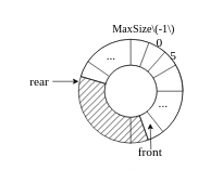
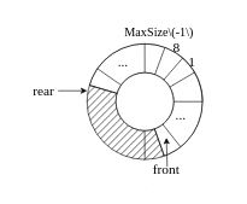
  <mxCell id="0" />
  <mxCell id="1" value="未命名图层" style="" parent="0" />
  <mxCell id="2" value="" style="endArrow=none;html=1;rounded=0;fontSize=19;fontFamily=Times New Roman;" parent="1" edge="1"><mxGeometry width="50" height="50" relative="1" as="geometry"><mxPoint x="110" y="140" as="sourcePoint" /><mxPoint x="160" y="90" as="targetPoint" /></mxGeometry></mxCell>
  <mxCell id="3" value="" style="endArrow=none;html=1;rounded=0;fontSize=19;fontFamily=Times New Roman;" parent="1" edge="1"><mxGeometry width="50" height="50" relative="1" as="geometry"><mxPoint x="110" y="150" as="sourcePoint" /><mxPoint x="170" y="90" as="targetPoint" /></mxGeometry></mxCell>
  <mxCell id="4" value="" style="endArrow=none;html=1;rounded=0;fontSize=19;fontFamily=Times New Roman;" parent="1" edge="1"><mxGeometry width="50" height="50" relative="1" as="geometry"><mxPoint x="110" y="160" as="sourcePoint" /><mxPoint x="170" y="100" as="targetPoint" /><Array as="points"><mxPoint x="140" y="130" /></Array></mxGeometry></mxCell>
  <mxCell id="5" value="" style="endArrow=none;html=1;rounded=0;fontSize=19;fontFamily=Times New Roman;" parent="1" edge="1"><mxGeometry width="50" height="50" relative="1" as="geometry"><mxPoint x="110" y="170" as="sourcePoint" /><mxPoint x="170" y="110" as="targetPoint" /><Array as="points"><mxPoint x="140" y="140" /></Array></mxGeometry></mxCell>
  <mxCell id="6" value="" style="endArrow=none;html=1;rounded=0;fontSize=19;fontFamily=Times New Roman;" parent="1" edge="1"><mxGeometry width="50" height="50" relative="1" as="geometry"><mxPoint x="120" y="170" as="sourcePoint" /><mxPoint x="180" y="110" as="targetPoint" /><Array as="points"><mxPoint x="150" y="140" /></Array></mxGeometry></mxCell>
  <mxCell id="7" value="" style="endArrow=none;html=1;rounded=0;fontSize=19;fontFamily=Times New Roman;" parent="1" edge="1"><mxGeometry width="50" height="50" relative="1" as="geometry"><mxPoint x="120" y="180" as="sourcePoint" /><mxPoint x="180" y="120" as="targetPoint" /><Array as="points"><mxPoint x="150" y="150" /></Array></mxGeometry></mxCell>
  <mxCell id="8" value="" style="endArrow=none;html=1;rounded=0;fontSize=19;fontFamily=Times New Roman;" parent="1" edge="1"><mxGeometry width="50" height="50" relative="1" as="geometry"><mxPoint x="120" y="190" as="sourcePoint" /><mxPoint x="180" y="130" as="targetPoint" /><Array as="points"><mxPoint x="150" y="160" /></Array></mxGeometry></mxCell>
  <mxCell id="9" value="" style="endArrow=none;html=1;rounded=0;fontSize=19;fontFamily=Times New Roman;" parent="1" edge="1"><mxGeometry width="50" height="50" relative="1" as="geometry"><mxPoint x="130" y="190" as="sourcePoint" /><mxPoint x="190" y="130" as="targetPoint" /><Array as="points"><mxPoint x="160" y="160" /></Array></mxGeometry></mxCell>
  <mxCell id="10" value="" style="endArrow=none;html=1;rounded=0;fontSize=19;fontFamily=Times New Roman;" parent="1" edge="1"><mxGeometry width="50" height="50" relative="1" as="geometry"><mxPoint x="130" y="200" as="sourcePoint" /><mxPoint x="190" y="140" as="targetPoint" /><Array as="points"><mxPoint x="160" y="170" /></Array></mxGeometry></mxCell>
  <mxCell id="11" value="" style="endArrow=none;html=1;rounded=0;fontSize=19;fontFamily=Times New Roman;" parent="1" edge="1"><mxGeometry width="50" height="50" relative="1" as="geometry"><mxPoint x="140" y="200" as="sourcePoint" /><mxPoint x="200" y="140" as="targetPoint" /><Array as="points"><mxPoint x="170" y="170" /></Array></mxGeometry></mxCell>
  <mxCell id="12" value="" style="endArrow=none;html=1;rounded=0;fontSize=19;fontFamily=Times New Roman;" parent="1" edge="1"><mxGeometry width="50" height="50" relative="1" as="geometry"><mxPoint x="140" y="210" as="sourcePoint" /><mxPoint x="200" y="150" as="targetPoint" /><Array as="points"><mxPoint x="170" y="180" /></Array></mxGeometry></mxCell>
  <mxCell id="13" value="" style="endArrow=none;html=1;rounded=0;fontSize=19;fontFamily=Times New Roman;" parent="1" edge="1"><mxGeometry width="50" height="50" relative="1" as="geometry"><mxPoint x="140" y="220" as="sourcePoint" /><mxPoint x="200" y="160" as="targetPoint" /><Array as="points"><mxPoint x="170" y="190" /></Array></mxGeometry></mxCell>
  <mxCell id="14" value="" style="endArrow=none;html=1;rounded=0;fontSize=19;fontFamily=Times New Roman;" parent="1" edge="1"><mxGeometry width="50" height="50" relative="1" as="geometry"><mxPoint x="150" y="220" as="sourcePoint" /><mxPoint x="210" y="160" as="targetPoint" /><Array as="points"><mxPoint x="180" y="190" /></Array></mxGeometry></mxCell>
  <mxCell id="15" value="" style="endArrow=none;html=1;rounded=0;fontSize=19;fontFamily=Times New Roman;" parent="1" edge="1"><mxGeometry width="50" height="50" relative="1" as="geometry"><mxPoint x="150" y="230" as="sourcePoint" /><mxPoint x="210" y="170" as="targetPoint" /><Array as="points"><mxPoint x="180" y="200" /></Array></mxGeometry></mxCell>
  <mxCell id="16" value="" style="endArrow=none;html=1;rounded=0;fontSize=19;fontFamily=Times New Roman;" parent="1" edge="1"><mxGeometry width="50" height="50" relative="1" as="geometry"><mxPoint x="170" y="220" as="sourcePoint" /><mxPoint x="230" y="160" as="targetPoint" /><Array as="points"><mxPoint x="200" y="190" /></Array></mxGeometry></mxCell>
  <mxCell id="17" value="" style="endArrow=none;html=1;rounded=0;fontSize=19;fontFamily=Times New Roman;" parent="1" edge="1"><mxGeometry width="50" height="50" relative="1" as="geometry"><mxPoint x="160" y="240" as="sourcePoint" /><mxPoint x="220" y="180" as="targetPoint" /><Array as="points"><mxPoint x="190" y="210" /></Array></mxGeometry></mxCell>
  <mxCell id="18" value="" style="endArrow=none;html=1;rounded=0;fontSize=19;fontFamily=Times New Roman;" parent="1" edge="1"><mxGeometry width="50" height="50" relative="1" as="geometry"><mxPoint x="170" y="240" as="sourcePoint" /><mxPoint x="230" y="180" as="targetPoint" /><Array as="points"><mxPoint x="200" y="210" /></Array></mxGeometry></mxCell>
  <mxCell id="19" value="" style="endArrow=none;html=1;rounded=0;fontSize=19;fontFamily=Times New Roman;" parent="1" edge="1"><mxGeometry width="50" height="50" relative="1" as="geometry"><mxPoint x="170" y="250" as="sourcePoint" /><mxPoint x="230" y="190" as="targetPoint" /><Array as="points"><mxPoint x="200" y="220" /></Array></mxGeometry></mxCell>
  <mxCell id="20" value="" style="endArrow=none;html=1;rounded=0;fontSize=19;fontFamily=Times New Roman;" parent="1" source="25" edge="1"><mxGeometry width="50" height="50" relative="1" as="geometry"><mxPoint x="170" y="260" as="sourcePoint" /><mxPoint x="230" y="200" as="targetPoint" /><Array as="points"><mxPoint x="200" y="230" /></Array></mxGeometry></mxCell>
  <mxCell id="21" value="" style="endArrow=none;html=1;rounded=0;fontSize=19;fontFamily=Times New Roman;" parent="1" edge="1"><mxGeometry width="50" height="50" relative="1" as="geometry"><mxPoint x="190" y="250" as="sourcePoint" /><mxPoint x="230" y="210" as="targetPoint" /><Array as="points"><mxPoint x="200" y="240" /></Array></mxGeometry></mxCell>
  <mxCell id="22" value="" style="ellipse;whiteSpace=wrap;html=1;aspect=fixed;fontSize=19;fontFamily=Times New Roman;" parent="1" vertex="1"><mxGeometry x="160" y="100" width="80" height="80" as="geometry" /></mxCell>
  <mxCell id="23" value="" style="endArrow=none;html=1;rounded=0;fontSize=19;fontFamily=Times New Roman;" parent="1" target="24" edge="1"><mxGeometry width="50" height="50" relative="1" as="geometry"><mxPoint x="140" y="220" as="sourcePoint" /><mxPoint x="200" y="160" as="targetPoint" /><Array as="points" /></mxGeometry></mxCell>
  <mxCell id="24" value="" style="verticalLabelPosition=bottom;verticalAlign=top;html=1;shape=mxgraph.basic.partConcEllipse;startAngle=0.796;endAngle=0.445;arcWidth=0.5;fillColor=default;fontSize=19;fontFamily=Times New Roman;" parent="1" vertex="1"><mxGeometry x="120" y="60" width="160" height="160" as="geometry" /></mxCell>
  <mxCell id="25" value="" style="verticalLabelPosition=bottom;verticalAlign=top;html=1;shape=mxgraph.basic.partConcEllipse;startAngle=0.25;endAngle=0.1;arcWidth=0.33;strokeColor=none;fillColor=default;fontSize=19;fontFamily=Times New Roman;" parent="1" vertex="1"><mxGeometry x="80" y="20" width="240" height="240" as="geometry" /></mxCell>
  <mxCell id="26" style="" parent="0" />
  <mxCell id="27" value="" style="ellipse;whiteSpace=wrap;html=1;aspect=fixed;fillColor=none;fillStyle=hatch;gradientColor=none;strokeColor=default;shadow=0;fontFamily=Times New Roman;" parent="26" vertex="1"><mxGeometry x="120" y="60" width="160" height="160" as="geometry" /></mxCell>
  <mxCell id="28" value="" style="endArrow=none;html=1;rounded=0;entryX=0.5;entryY=0.25;entryDx=0;entryDy=0;entryPerimeter=0;fontFamily=Times New Roman;" parent="26" target="27" edge="1"><mxGeometry width="50" height="50" relative="1" as="geometry"><mxPoint x="199.89" y="60" as="sourcePoint" /><mxPoint x="199.89" y="90" as="targetPoint" /></mxGeometry></mxCell>
  <mxCell id="29" value="" style="endArrow=none;html=1;rounded=0;entryX=0.5;entryY=0.25;entryDx=0;entryDy=0;entryPerimeter=0;fontFamily=Times New Roman;" parent="26" edge="1"><mxGeometry width="50" height="50" relative="1" as="geometry"><mxPoint x="199.9" y="180" as="sourcePoint" /><mxPoint x="200.01" y="220" as="targetPoint" /></mxGeometry></mxCell>
  <mxCell id="30" value="" style="endArrow=none;html=1;rounded=0;entryX=0.018;entryY=0.358;entryDx=0;entryDy=0;entryPerimeter=0;fontFamily=Times New Roman;" parent="26" target="27" edge="1"><mxGeometry width="50" height="50" relative="1" as="geometry"><mxPoint x="200" y="140" as="sourcePoint" /><mxPoint x="230" y="120" as="targetPoint" /></mxGeometry></mxCell>
  <mxCell id="31" value="" style="endArrow=none;html=1;rounded=0;entryX=1;entryY=0.5;entryDx=0;entryDy=0;exitX=1;exitY=0.5;exitDx=0;exitDy=0;fontFamily=Times New Roman;" parent="26" target="27" edge="1"><mxGeometry width="50" height="50" relative="1" as="geometry"><mxPoint x="240" y="140" as="sourcePoint" /><mxPoint x="230" y="100" as="targetPoint" /></mxGeometry></mxCell>
  <mxCell id="32" value="" style="endArrow=none;html=1;rounded=0;exitX=0.5;exitY=0.5;exitDx=0;exitDy=0;exitPerimeter=0;entryX=0.83;entryY=0.121;entryDx=0;entryDy=0;entryPerimeter=0;fontFamily=Times New Roman;" parent="26" source="27" target="27" edge="1"><mxGeometry width="50" height="50" relative="1" as="geometry"><mxPoint x="240" y="130" as="sourcePoint" /><mxPoint x="251.16" y="120" as="targetPoint" /></mxGeometry></mxCell>
  <mxCell id="33" value="" style="endArrow=none;html=1;rounded=0;entryX=0.673;entryY=0.036;entryDx=0;entryDy=0;entryPerimeter=0;fontFamily=Times New Roman;" parent="26" target="27" edge="1"><mxGeometry width="50" height="50" relative="1" as="geometry"><mxPoint x="200" y="140" as="sourcePoint" /><mxPoint x="250" y="100" as="targetPoint" /></mxGeometry></mxCell>
  <mxCell id="34" value="" style="endArrow=none;html=1;rounded=0;exitX=0.667;exitY=0.967;exitDx=0;exitDy=0;exitPerimeter=0;fontFamily=Times New Roman;" parent="26" source="27" edge="1"><mxGeometry width="50" height="50" relative="1" as="geometry"><mxPoint x="140" y="170" as="sourcePoint" /><mxPoint x="200" y="140" as="targetPoint" /></mxGeometry></mxCell>
  <mxCell id="35" value="" style="endArrow=none;html=1;rounded=0;entryX=0.089;entryY=0.214;entryDx=0;entryDy=0;entryPerimeter=0;fontFamily=Times New Roman;" parent="26" target="27" edge="1"><mxGeometry width="50" height="50" relative="1" as="geometry"><mxPoint x="200" y="140" as="sourcePoint" /><mxPoint x="260" y="140" as="targetPoint" /></mxGeometry></mxCell>
  <mxCell id="36" value="" style="endArrow=none;html=1;rounded=0;entryX=0.932;entryY=0.247;entryDx=0;entryDy=0;entryPerimeter=0;fontFamily=Times New Roman;" parent="26" target="27" edge="1"><mxGeometry width="50" height="50" relative="1" as="geometry"><mxPoint x="200" y="140" as="sourcePoint" /><mxPoint x="268" y="100" as="targetPoint" /></mxGeometry></mxCell>
  <mxCell id="37" value="&lt;font style=&quot;font-size: 19px;&quot;&gt;...&lt;/font&gt;" style="text;html=1;strokeColor=none;fillColor=none;align=center;verticalAlign=middle;whiteSpace=wrap;rounded=0;fontFamily=Times New Roman;" parent="26" vertex="1"><mxGeometry x="140" y="70" width="60" height="30" as="geometry" /></mxCell>
  <mxCell id="38" value="&lt;font style=&quot;font-size: 17px;&quot;&gt;MaxSize\(-1\)&lt;/font&gt;" style="text;html=1;strokeColor=none;fillColor=none;align=center;verticalAlign=middle;whiteSpace=wrap;rounded=0;fontSize=17;fontFamily=Times New Roman;" parent="26" vertex="1"><mxGeometry x="170" y="30" width="100" height="30" as="geometry" /></mxCell>
- <mxCell id="39" value="&lt;font style=&quot;font-size: 19px;&quot;&gt;0&lt;/font&gt;" style="text;html=1;strokeColor=none;fillColor=none;align=center;verticalAlign=middle;whiteSpace=wrap;rounded=0;fontSize=19;fontFamily=Times New Roman;" parent="26" vertex="1"><mxGeometry x="214" y="50" width="60" height="30" as="geometry" /></mxCell>
- <mxCell id="40" value="&lt;font style=&quot;font-size: 19px;&quot;&gt;5&lt;/font&gt;" style="text;html=1;align=center;verticalAlign=middle;resizable=0;points=[];autosize=1;strokeColor=none;fillColor=none;fontSize=19;fontFamily=Times New Roman;" parent="26" vertex="1"><mxGeometry x="250" y="65" width="30" height="40" as="geometry" /></mxCell>
+ <mxCell id="39" value="&lt;font style=&quot;font-size: 19px;&quot;&gt;8&lt;/font&gt;" style="text;html=1;strokeColor=none;fillColor=none;align=center;verticalAlign=middle;whiteSpace=wrap;rounded=0;fontSize=19;fontFamily=Times New Roman;" parent="26" vertex="1"><mxGeometry x="214" y="50" width="60" height="30" as="geometry" /></mxCell>
+ <mxCell id="40" value="&lt;font style=&quot;font-size: 19px;&quot;&gt;1&lt;/font&gt;" style="text;html=1;align=center;verticalAlign=middle;resizable=0;points=[];autosize=1;strokeColor=none;fillColor=none;fontSize=19;fontFamily=Times New Roman;" parent="26" vertex="1"><mxGeometry x="250" y="65" width="30" height="40" as="geometry" /></mxCell>
  <mxCell id="41" value="" style="endArrow=none;html=1;rounded=0;entryX=0.809;entryY=0.89;entryDx=0;entryDy=0;entryPerimeter=0;fontFamily=Times New Roman;" parent="26" target="27" edge="1"><mxGeometry width="50" height="50" relative="1" as="geometry"><mxPoint x="200" y="140" as="sourcePoint" /><mxPoint x="250" y="100" as="targetPoint" /></mxGeometry></mxCell>
  <mxCell id="42" value="&lt;font style=&quot;font-size: 19px;&quot;&gt;...&lt;/font&gt;" style="text;html=1;strokeColor=none;fillColor=none;align=center;verticalAlign=middle;whiteSpace=wrap;rounded=0;fontFamily=Times New Roman;" parent="26" vertex="1"><mxGeometry x="220" y="140" width="60" height="40" as="geometry" /></mxCell>
  <mxCell id="43" value="" style="ellipse;whiteSpace=wrap;html=1;aspect=fixed;fontFamily=Times New Roman;" parent="26" vertex="1"><mxGeometry x="160" y="100" width="80" height="80" as="geometry" /></mxCell>
  <mxCell id="44" value="" style="endArrow=classic;html=1;rounded=0;exitX=0.667;exitY=0.917;exitDx=0;exitDy=0;exitPerimeter=0;fontFamily=Times New Roman;" parent="26" edge="1"><mxGeometry width="50" height="50" relative="1" as="geometry"><mxPoint x="231.08" y="230.08" as="sourcePoint" /><mxPoint x="230" y="190" as="targetPoint" /></mxGeometry></mxCell>
  <mxCell id="45" value="&lt;font style=&quot;font-size: 19px;&quot;&gt;front&lt;/font&gt;" style="text;html=1;strokeColor=none;fillColor=none;align=center;verticalAlign=middle;whiteSpace=wrap;rounded=0;fontSize=19;fontFamily=Times New Roman;" parent="26" vertex="1"><mxGeometry x="200" y="220" width="60" height="30" as="geometry" /></mxCell>
  <mxCell id="46" value="" style="endArrow=classic;html=1;rounded=0;exitX=0.083;exitY=0.375;exitDx=0;exitDy=0;exitPerimeter=0;fontSize=11;fontFamily=Times New Roman;" parent="26" edge="1"><mxGeometry width="50" height="50" relative="1" as="geometry"><mxPoint x="80" y="125" as="sourcePoint" /><mxPoint x="120" y="125" as="targetPoint" /></mxGeometry></mxCell>
  <mxCell id="47" value="&lt;font style=&quot;font-size: 19px;&quot;&gt;rear&lt;/font&gt;" style="text;html=1;strokeColor=none;fillColor=none;align=center;verticalAlign=middle;whiteSpace=wrap;rounded=0;fontSize=19;fontFamily=Times New Roman;" parent="26" vertex="1"><mxGeometry x="20" y="110" width="80" height="30" as="geometry" /></mxCell>
